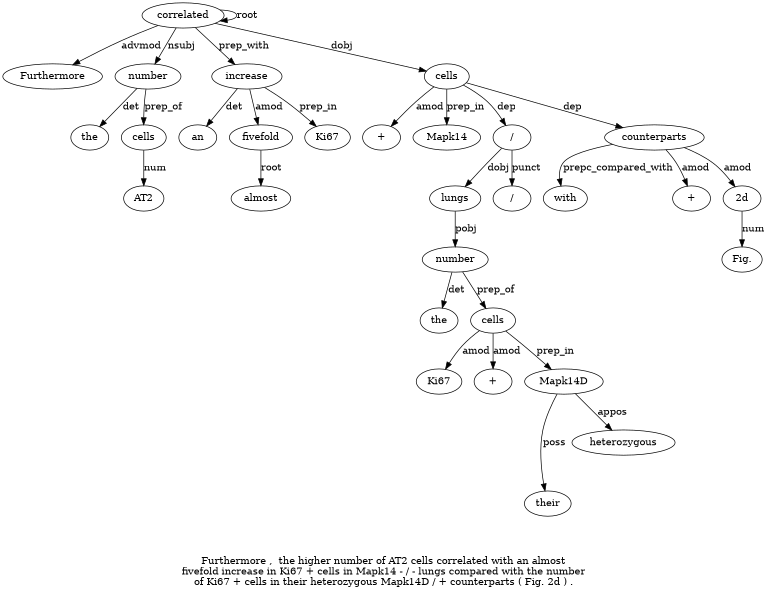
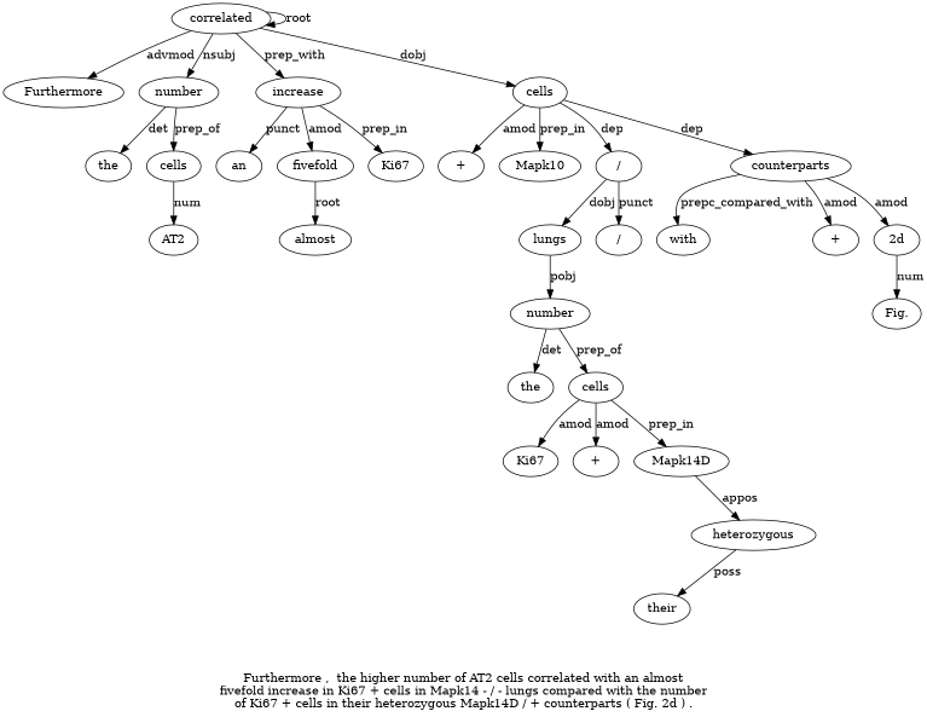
  digraph {
    label="Furthermore ,  the higher number of AT2 cells correlated with an almost\nfivefold increase in Ki67 + cells in Mapk14 - / - lungs compared with the number\nof Ki67 + cells in their heterozygous Mapk14D / + counterparts ( Fig. 2d ) ."
    node [fillcolor=white style=filled]
    n1 [label=correlated]
    n2 [label=Furthermore]
    n3 [label=number]
    n4 [label=increase]
    n5 [label=cells]
    n6 [label=the]
    n7 [label=cells]
    n8 [label=an]
    n9 [label=fivefold]
    n10 [label=Ki67]
    n11 [label="+"]
-   n12 [label=Mapk14]
+   n12 [label=Mapk10]
    n13 [label="/"]
    n14 [label=counterparts]
    n15 [label=AT2]
    n16 [label=almost]
    n17 [label=lungs]
    n18 [label="/"]
    n19 [label=with]
    n20 [label="+"]
    n21 [label="2d"]
    n22 [label=number]
    n23 [label=the]
    n24 [label=cells]
    n25 [label=Ki67]
    n26 [label="+"]
    n27 [label=Mapk14D]
    n28 [label=their]
    n29 [label=heterozygous]
    n30 [label="Fig."]
    n1 -> n1 [label=root]
    n1 -> n2 [label=advmod]
    n1 -> n3 [label=nsubj]
    n1 -> n4 [label=prep_with]
    n1 -> n5 [label=dobj]
    n3 -> n6 [label=det]
    n3 -> n7 [label=prep_of]
-   n4 -> n8 [label=det]
+   n4 -> n8 [label=punct]
    n4 -> n9 [label=amod]
    n4 -> n10 [label=prep_in]
    n5 -> n11 [label=amod]
    n5 -> n12 [label=prep_in]
    n5 -> n13 [label=dep]
    n5 -> n14 [label=dep]
    n7 -> n15 [label=num]
    n9 -> n16 [label=root]
    n13 -> n17 [label=dobj]
    n13 -> n18 [label=punct]
    n14 -> n19 [label=prepc_compared_with]
    n14 -> n20 [label=amod]
    n14 -> n21 [label=amod]
    n17 -> n22 [label=pobj]
    n21 -> n30 [label=num]
    n22 -> n23 [label=det]
    n22 -> n24 [label=prep_of]
    n24 -> n25 [label=amod]
    n24 -> n26 [label=amod]
    n24 -> n27 [label=prep_in]
-   n27 -> n28 [label=poss]
+   n29 -> n28 [label=poss]
    n27 -> n29 [label=appos]
  }
